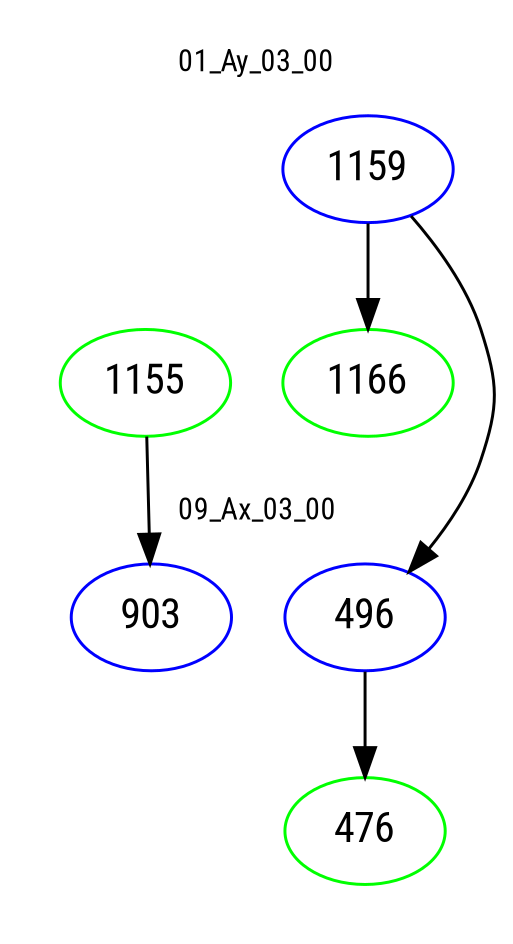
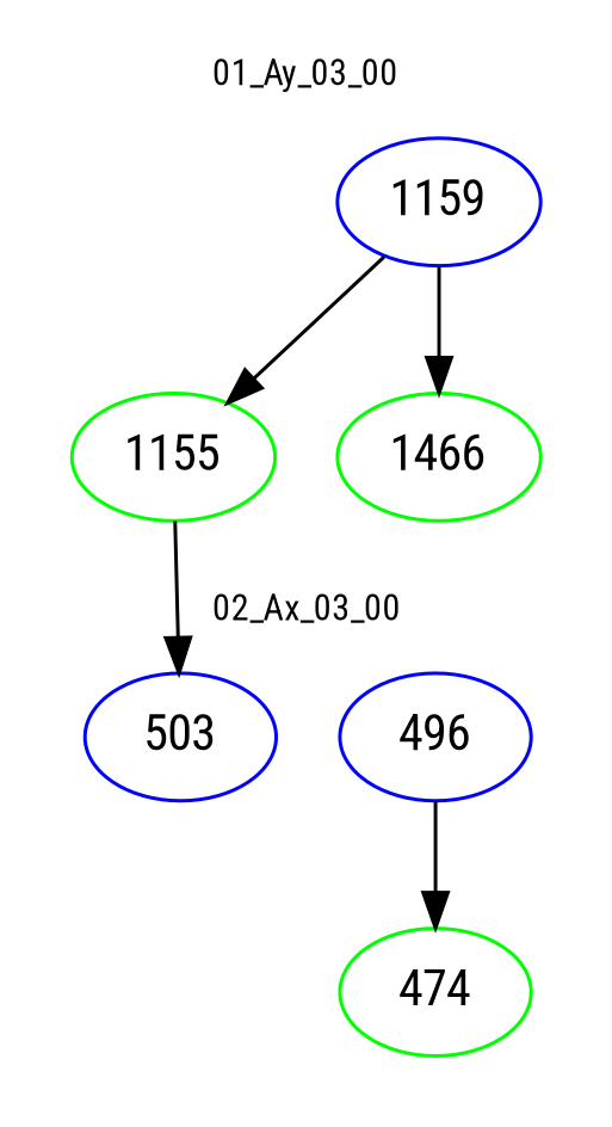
  digraph {
    fontname="Roboto Condensed"
    node [color=blue fontname="Roboto Condensed"]
    edge [color=black fontname="Roboto Condensed"]
    n1 [label=496]
-   n2 [color=green label=476]
-   n3 [label=903]
+   n2 [color=green label=474]
+   n3 [label=503]
    n4 [label=1159]
    n5 [color=green label=1155]
-   n6 [color=green label=1166]
+   n6 [color=green label=1466]
    subgraph cluster_1 {
      color=white
      fontsize=10
-     label="09_Ax_03_00"
+     label="02_Ax_03_00"
      n1
      n2
      n3
    }
    subgraph cluster_2 {
      color=white
      fontsize=10
      label="01_Ay_03_00"
      n4
      n5
      n6
    }
    n1 -> n2
-   n4 -> n1
+   n4 -> n5
    n4 -> n6
    n5 -> n3
  }
